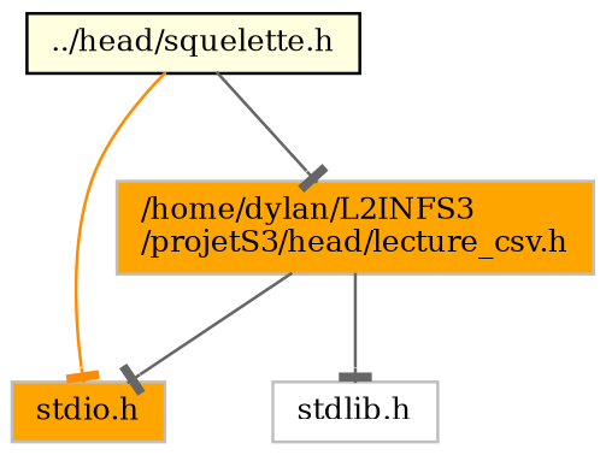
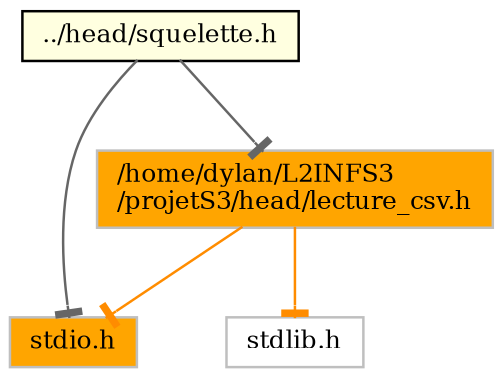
  digraph {
    fontname="DejaVu Serif"
    node [color=grey75 fillcolor=orange fontname="DejaVu Serif" fontsize=10 shape=record style=filled]
    edge [arrowhead=tee color=gray40 fontname="DejaVu Serif" fontsize=10 labelfontname=Helvetica labelfontsize=10 style=solid]
    n1 [fontcolor=black height=0.2 label="/home/dylan/L2INFS3\l/projetS3/head/lecture_csv.h" width=0.4]
    n2 [height=0.2 label="stdio.h" width=0.4]
    n3 [fillcolor=white height=0.2 label="stdlib.h" width=0.4]
    n4 [color=black fillcolor=lightyellow height=0.2 label="../head/squelette.h" width=0.4]
-   n1 -> n2
-   n1 -> n3
+   n1 -> n2 [color=darkorange]
+   n1 -> n3 [color=darkorange]
    n4 -> n1
-   n4 -> n2 [color=darkorange]
+   n4 -> n2
  }
